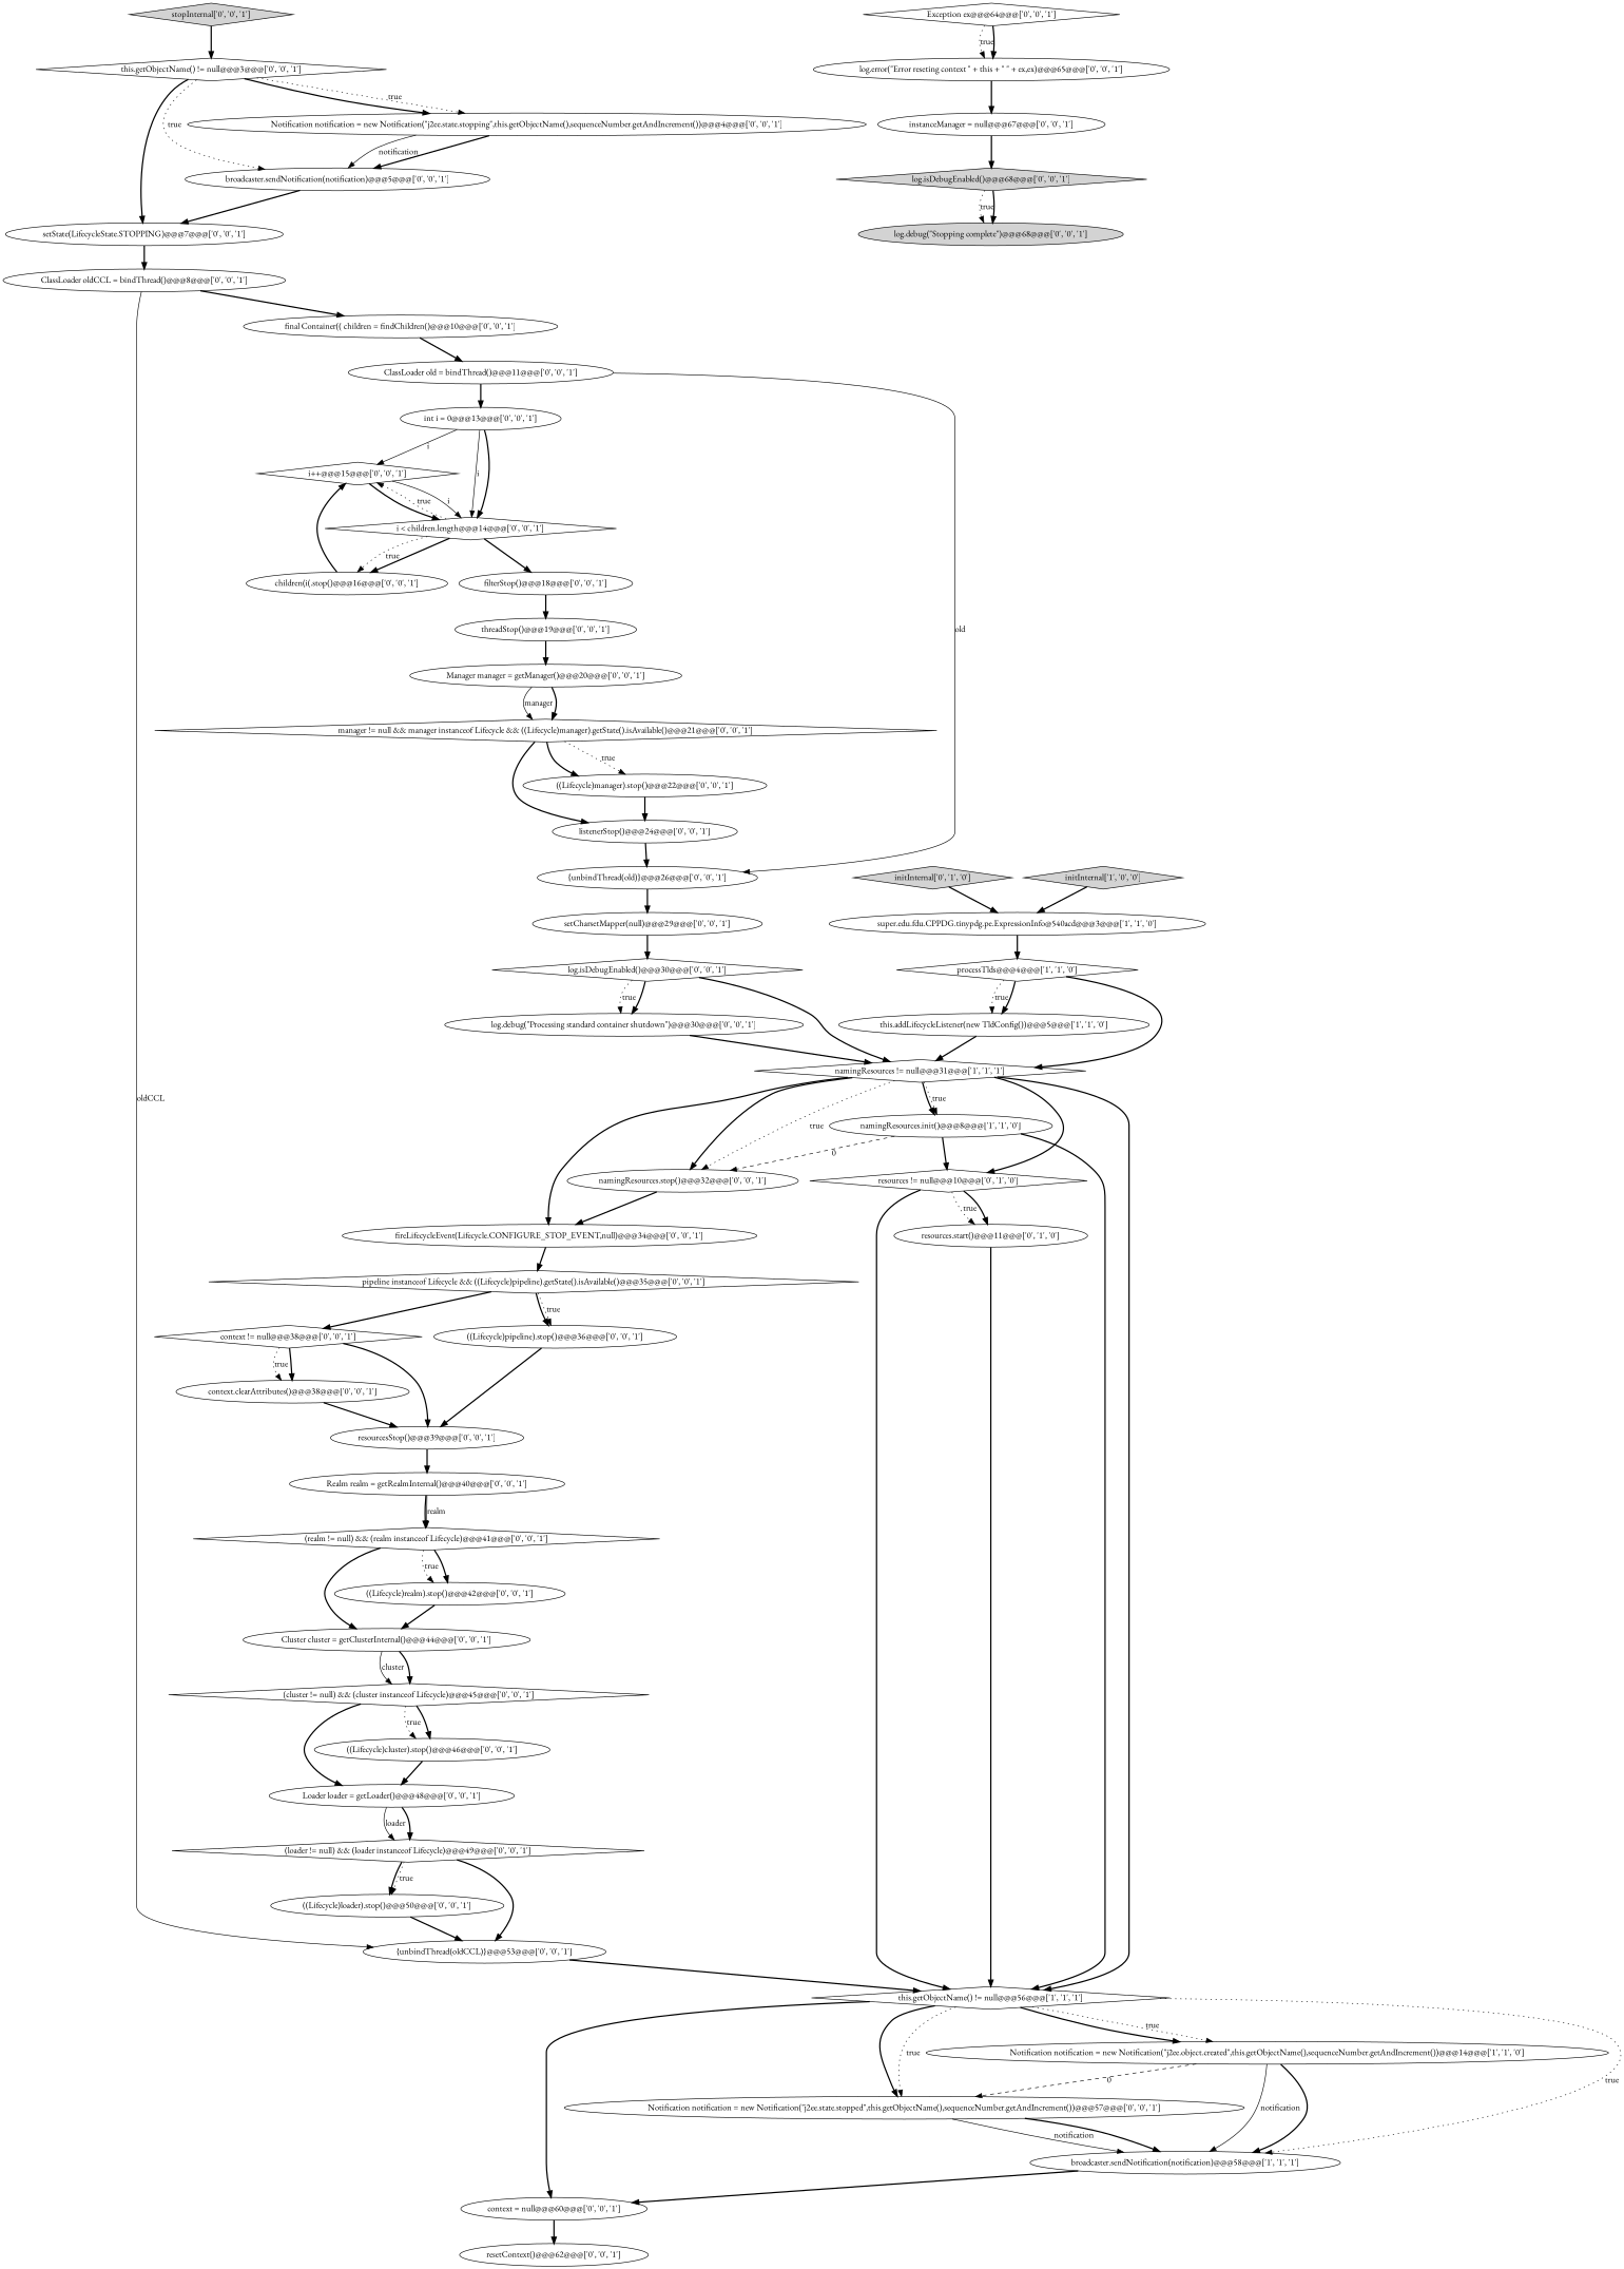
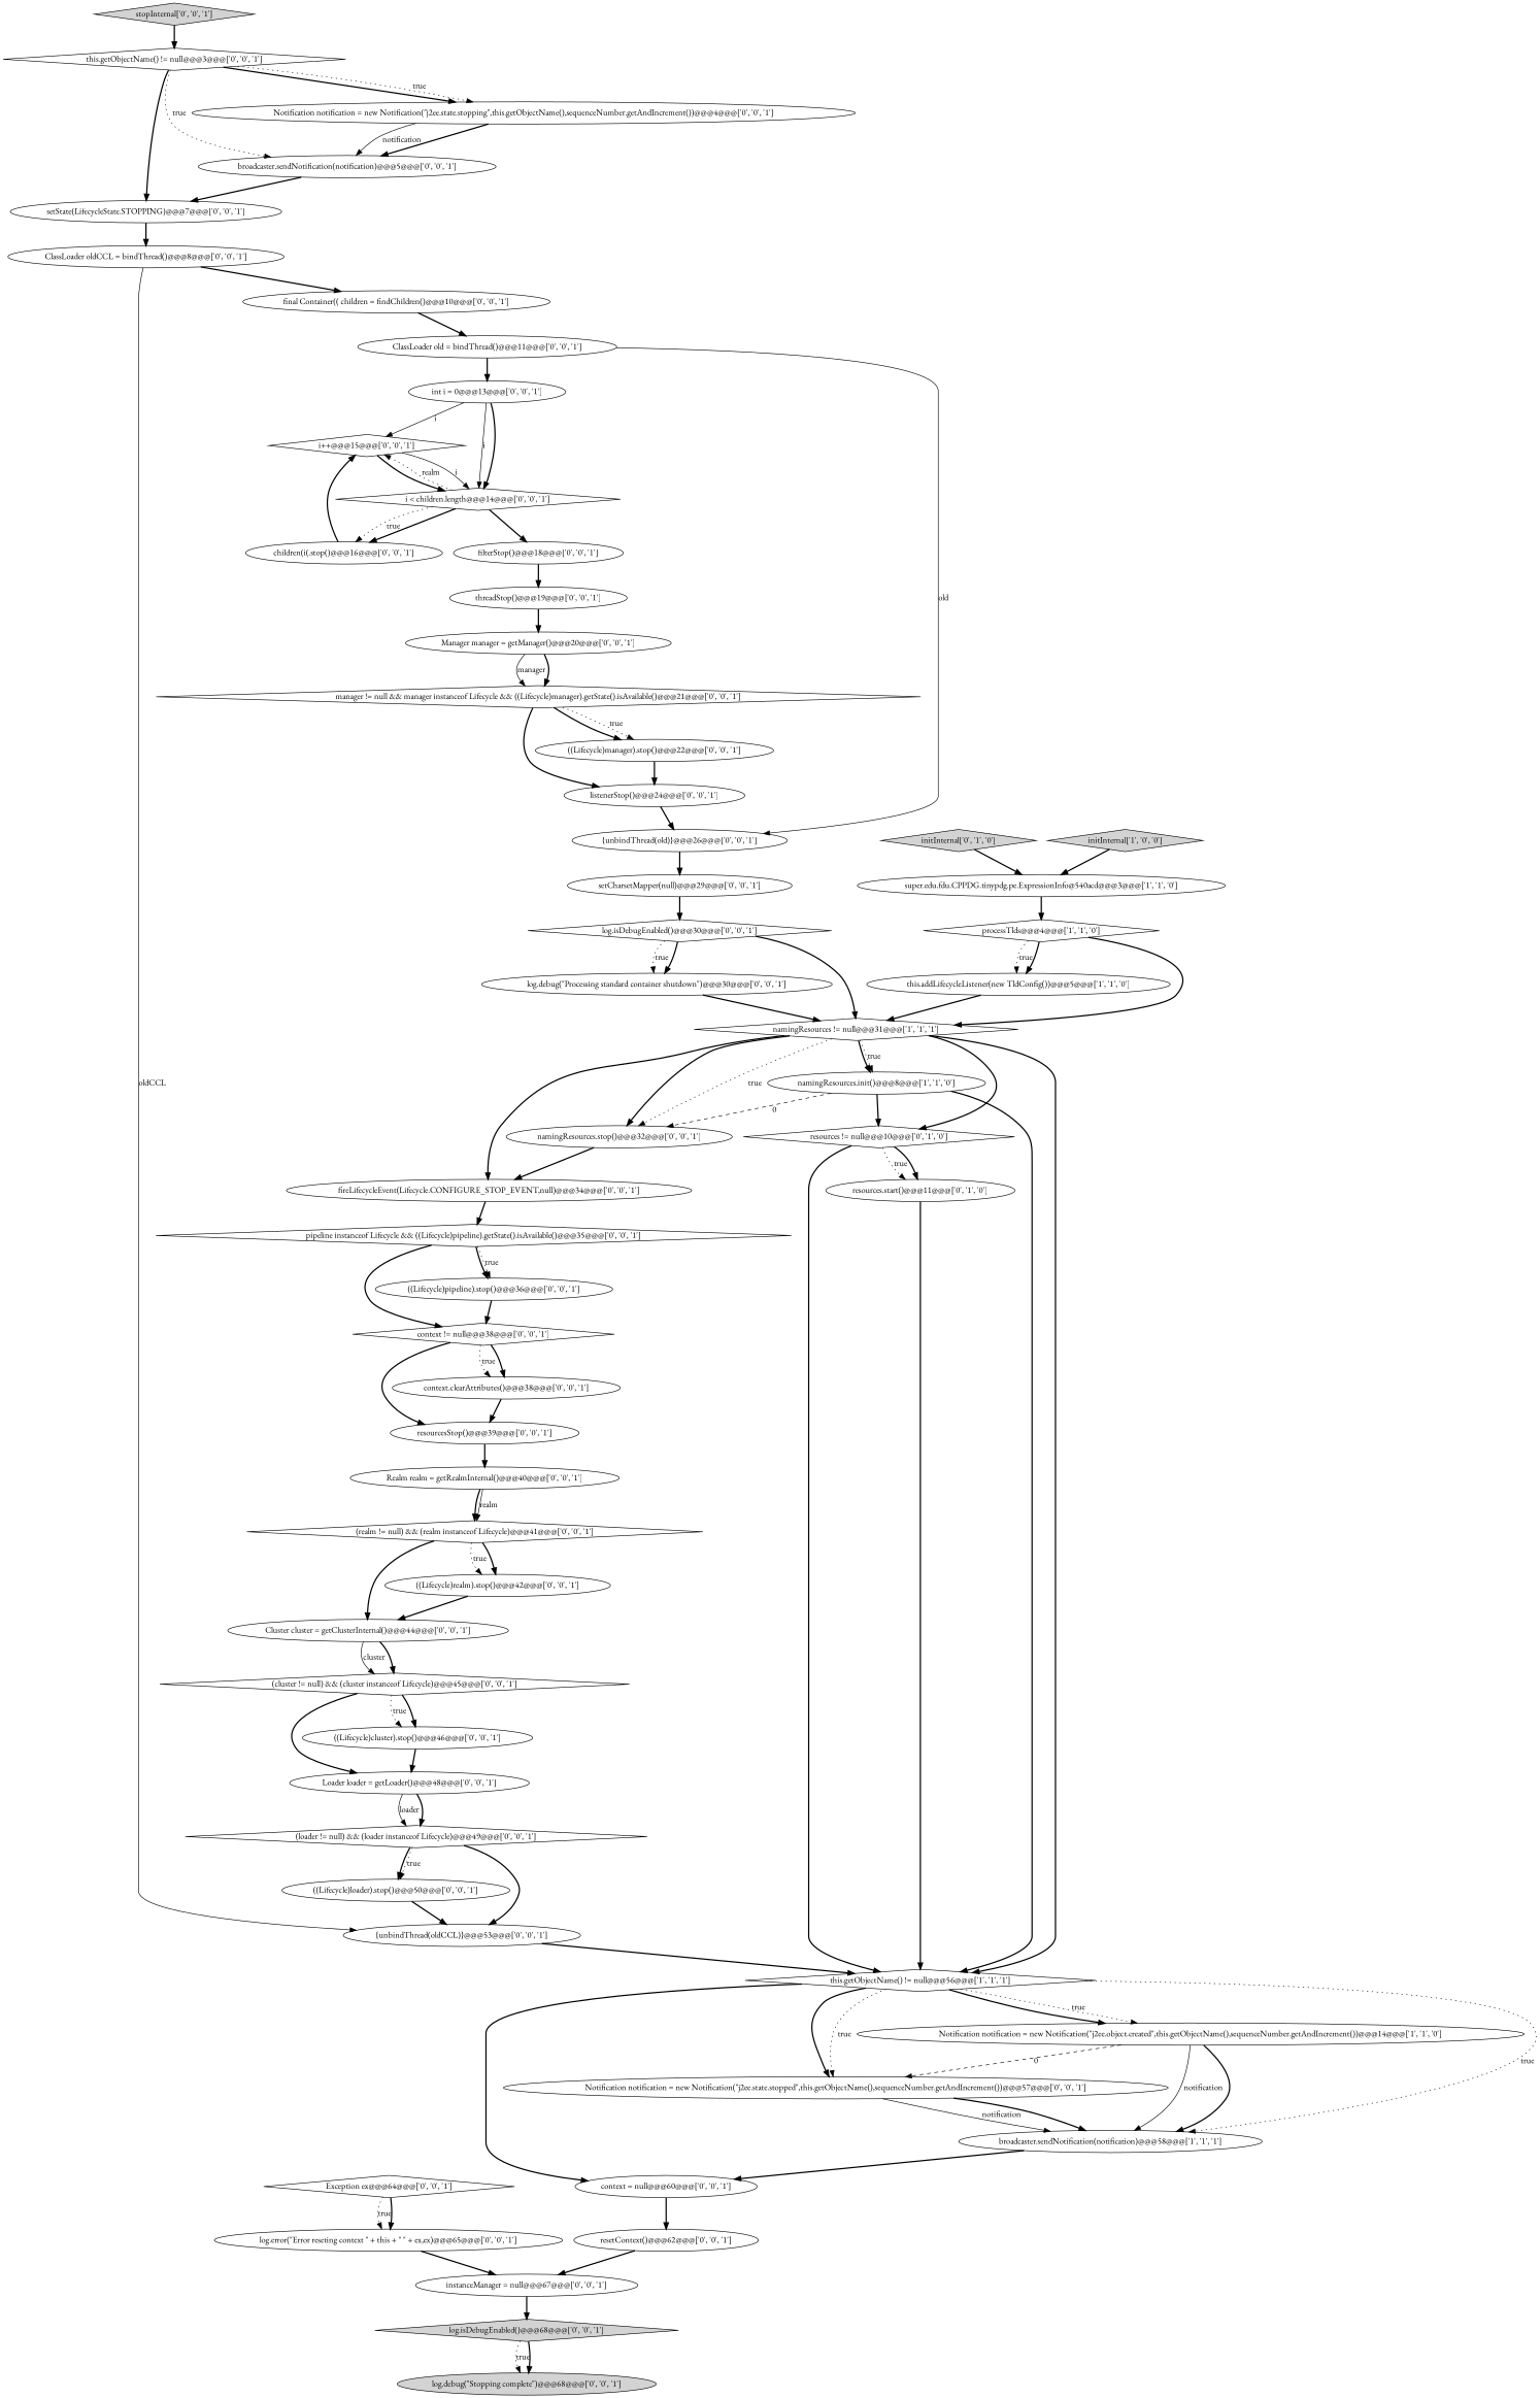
  digraph {
    fontname="EB Garamond"
    node [fillcolor=white fontname="EB Garamond" shape=ellipse style=filled]
    edge [fontname="EB Garamond" style=bold]
    n1 [label="i++@@@15@@@['0', '0', '1']" shape=diamond]
    n2 [label="i < children.length@@@14@@@['0', '0', '1']" shape=diamond]
    n3 [label="children(i(.stop()@@@16@@@['0', '0', '1']"]
    n4 [label="filterStop()@@@18@@@['0', '0', '1']"]
    n5 [label="setState(LifecycleState.STOPPING)@@@7@@@['0', '0', '1']"]
    n6 [label="ClassLoader oldCCL = bindThread()@@@8@@@['0', '0', '1']"]
    n7 [label="final Container(( children = findChildren()@@@10@@@['0', '0', '1']"]
    n8 [label="{unbindThread(oldCCL)}@@@53@@@['0', '0', '1']"]
    n9 [label="ClassLoader old = bindThread()@@@11@@@['0', '0', '1']"]
    n10 [label="{unbindThread(old)}@@@26@@@['0', '0', '1']"]
    n11 [label="int i = 0@@@13@@@['0', '0', '1']"]
    n12 [label="broadcaster.sendNotification(notification)@@@58@@@['1', '1', '1']"]
    n13 [label="context = null@@@60@@@['0', '0', '1']"]
    n14 [label="resetContext()@@@62@@@['0', '0', '1']"]
    n15 [label="instanceManager = null@@@67@@@['0', '0', '1']"]
    n16 [fillcolor=lightgray label="log.isDebugEnabled()@@@68@@@['0', '0', '1']" shape=diamond]
    n17 [label="((Lifecycle)manager).stop()@@@22@@@['0', '0', '1']"]
    n18 [label="listenerStop()@@@24@@@['0', '0', '1']"]
    n19 [label="context.clearAttributes()@@@38@@@['0', '0', '1']"]
    n20 [label="resourcesStop()@@@39@@@['0', '0', '1']"]
    n21 [label="Realm realm = getRealmInternal()@@@40@@@['0', '0', '1']"]
    n22 [label="log.debug(\"Processing standard container shutdown\")@@@30@@@['0', '0', '1']"]
    n23 [label="namingResources != null@@@31@@@['1', '1', '1']" shape=diamond]
    n24 [label="this.getObjectName() != null@@@56@@@['1', '1', '1']" shape=diamond]
    n25 [label="fireLifecycleEvent(Lifecycle.CONFIGURE_STOP_EVENT,null)@@@34@@@['0', '0', '1']"]
    n26 [label="namingResources.stop()@@@32@@@['0', '0', '1']"]
    n27 [label="namingResources.init()@@@8@@@['1', '1', '0']"]
    n28 [label="resources != null@@@10@@@['0', '1', '0']" shape=diamond]
    n29 [label="super.edu.fdu.CPPDG.tinypdg.pe.ExpressionInfo@540acd@@@3@@@['1', '1', '0']"]
    n30 [label="processTlds@@@4@@@['1', '1', '0']" shape=diamond]
    n31 [label="this.addLifecycleListener(new TldConfig())@@@5@@@['1', '1', '0']"]
    n32 [label="Notification notification = new Notification(\"j2ee.state.stopped\",this.getObjectName(),sequenceNumber.getAndIncrement())@@@57@@@['0', '0', '1']"]
    n33 [label="Notification notification = new Notification(\"j2ee.object.created\",this.getObjectName(),sequenceNumber.getAndIncrement())@@@14@@@['1', '1', '0']"]
    n34 [label="this.getObjectName() != null@@@3@@@['0', '0', '1']" shape=diamond]
    n35 [label="Notification notification = new Notification(\"j2ee.state.stopping\",this.getObjectName(),sequenceNumber.getAndIncrement())@@@4@@@['0', '0', '1']"]
    n36 [label="broadcaster.sendNotification(notification)@@@5@@@['0', '0', '1']"]
    n37 [label="pipeline instanceof Lifecycle && ((Lifecycle)pipeline).getState().isAvailable()@@@35@@@['0', '0', '1']" shape=diamond]
    n38 [label="resources.start()@@@11@@@['0', '1', '0']"]
    n39 [label="setCharsetMapper(null)@@@29@@@['0', '0', '1']"]
    n40 [label="threadStop()@@@19@@@['0', '0', '1']"]
    n41 [label="Manager manager = getManager()@@@20@@@['0', '0', '1']"]
    n42 [label="manager != null && manager instanceof Lifecycle && ((Lifecycle)manager).getState().isAvailable()@@@21@@@['0', '0', '1']" shape=diamond]
    n43 [label="(loader != null) && (loader instanceof Lifecycle)@@@49@@@['0', '0', '1']" shape=diamond]
    n44 [label="((Lifecycle)loader).stop()@@@50@@@['0', '0', '1']"]
    n45 [label="(realm != null) && (realm instanceof Lifecycle)@@@41@@@['0', '0', '1']" shape=diamond]
    n46 [label="((Lifecycle)pipeline).stop()@@@36@@@['0', '0', '1']"]
    n47 [label="context != null@@@38@@@['0', '0', '1']" shape=diamond]
    n48 [label="((Lifecycle)realm).stop()@@@42@@@['0', '0', '1']"]
    n49 [label="Cluster cluster = getClusterInternal()@@@44@@@['0', '0', '1']"]
    n50 [label="(cluster != null) && (cluster instanceof Lifecycle)@@@45@@@['0', '0', '1']" shape=diamond]
    n51 [label="log.isDebugEnabled()@@@30@@@['0', '0', '1']" shape=diamond]
    n52 [fillcolor=lightgray label="log.debug(\"Stopping complete\")@@@68@@@['0', '0', '1']"]
    n53 [label="Exception ex@@@64@@@['0', '0', '1']" shape=diamond]
    n54 [label="log.error(\"Error reseting context \" + this + \" \" + ex,ex)@@@65@@@['0', '0', '1']"]
    n55 [label="((Lifecycle)cluster).stop()@@@46@@@['0', '0', '1']"]
    n56 [label="Loader loader = getLoader()@@@48@@@['0', '0', '1']"]
    n57 [fillcolor=lightgray label="initInternal['0', '1', '0']" shape=diamond]
    n58 [fillcolor=lightgray label="initInternal['1', '0', '0']" shape=diamond]
    n59 [fillcolor=lightgray label="stopInternal['0', '0', '1']" shape=diamond]
    n1 -> n2 [label=i style=solid]
    n1 -> n2
-   n2 -> n1 [label=true style=dotted]
+   n2 -> n1 [label=realm style=dotted]
    n2 -> n3
    n2 -> n3 [label=true style=dotted]
    n2 -> n4
    n3 -> n1
    n4 -> n40
    n5 -> n6
    n6 -> n7
    n6 -> n8 [label=oldCCL style=solid]
    n7 -> n9
    n8 -> n24
    n9 -> n10 [label=old style=solid]
    n9 -> n11
    n10 -> n39
    n11 -> n1 [label=i style=solid]
    n11 -> n2 [label=i style=solid]
    n11 -> n2
    n12 -> n13
    n13 -> n14
+   n14 -> n15
    n15 -> n16
    n16 -> n52 [label=true style=dotted]
    n16 -> n52
    n17 -> n18
    n18 -> n10
    n19 -> n20
    n20 -> n21
    n21 -> n45 [label=realm style=solid]
    n21 -> n45
    n22 -> n23
    n23 -> n24
    n23 -> n25
    n23 -> n26
    n23 -> n26 [label=true style=dotted]
    n23 -> n27
    n23 -> n27 [label=true style=dotted]
    n23 -> n28
    n24 -> n12 [label=true style=dotted]
    n24 -> n13
    n24 -> n32
    n24 -> n32 [label=true style=dotted]
    n24 -> n33 [label=true style=dotted]
    n24 -> n33
    n25 -> n37
    n26 -> n25
    n27 -> n24
    n27 -> n26 [label=0 style=dashed]
    n27 -> n28
    n28 -> n24
    n28 -> n38 [label=true style=dotted]
    n28 -> n38
    n29 -> n30
    n30 -> n23
    n30 -> n31 [label=true style=dotted]
    n30 -> n31
    n31 -> n23
    n32 -> n12 [label=notification style=solid]
    n32 -> n12
    n33 -> n12 [label=notification style=solid]
    n33 -> n12
    n33 -> n32 [label=0 style=dashed]
    n34 -> n5
    n34 -> n35
    n34 -> n35 [label=true style=dotted]
    n34 -> n36 [label=true style=dotted]
    n35 -> n36
    n35 -> n36 [label=notification style=solid]
    n36 -> n5
    n37 -> n46 [label=true style=dotted]
    n37 -> n46
    n37 -> n47
    n38 -> n24
    n39 -> n51
    n40 -> n41
    n41 -> n42
    n41 -> n42 [label=manager style=solid]
    n42 -> n17
    n42 -> n17 [label=true style=dotted]
    n42 -> n18
    n43 -> n8
    n43 -> n44
    n43 -> n44 [label=true style=dotted]
    n44 -> n8
    n45 -> n48
    n45 -> n48 [label=true style=dotted]
    n45 -> n49
-   n46 -> n20
+   n46 -> n47
    n47 -> n19
    n47 -> n19 [label=true style=dotted]
    n47 -> n20
    n48 -> n49
    n49 -> n50
    n49 -> n50 [label=cluster style=solid]
    n50 -> n55
    n50 -> n55 [label=true style=dotted]
    n50 -> n56
    n51 -> n22
    n51 -> n22 [label=true style=dotted]
    n51 -> n23
    n53 -> n54 [label=true style=dotted]
    n53 -> n54
    n54 -> n15
    n55 -> n56
    n56 -> n43
    n56 -> n43 [label=loader style=solid]
    n57 -> n29
    n58 -> n29
    n59 -> n34
  }
